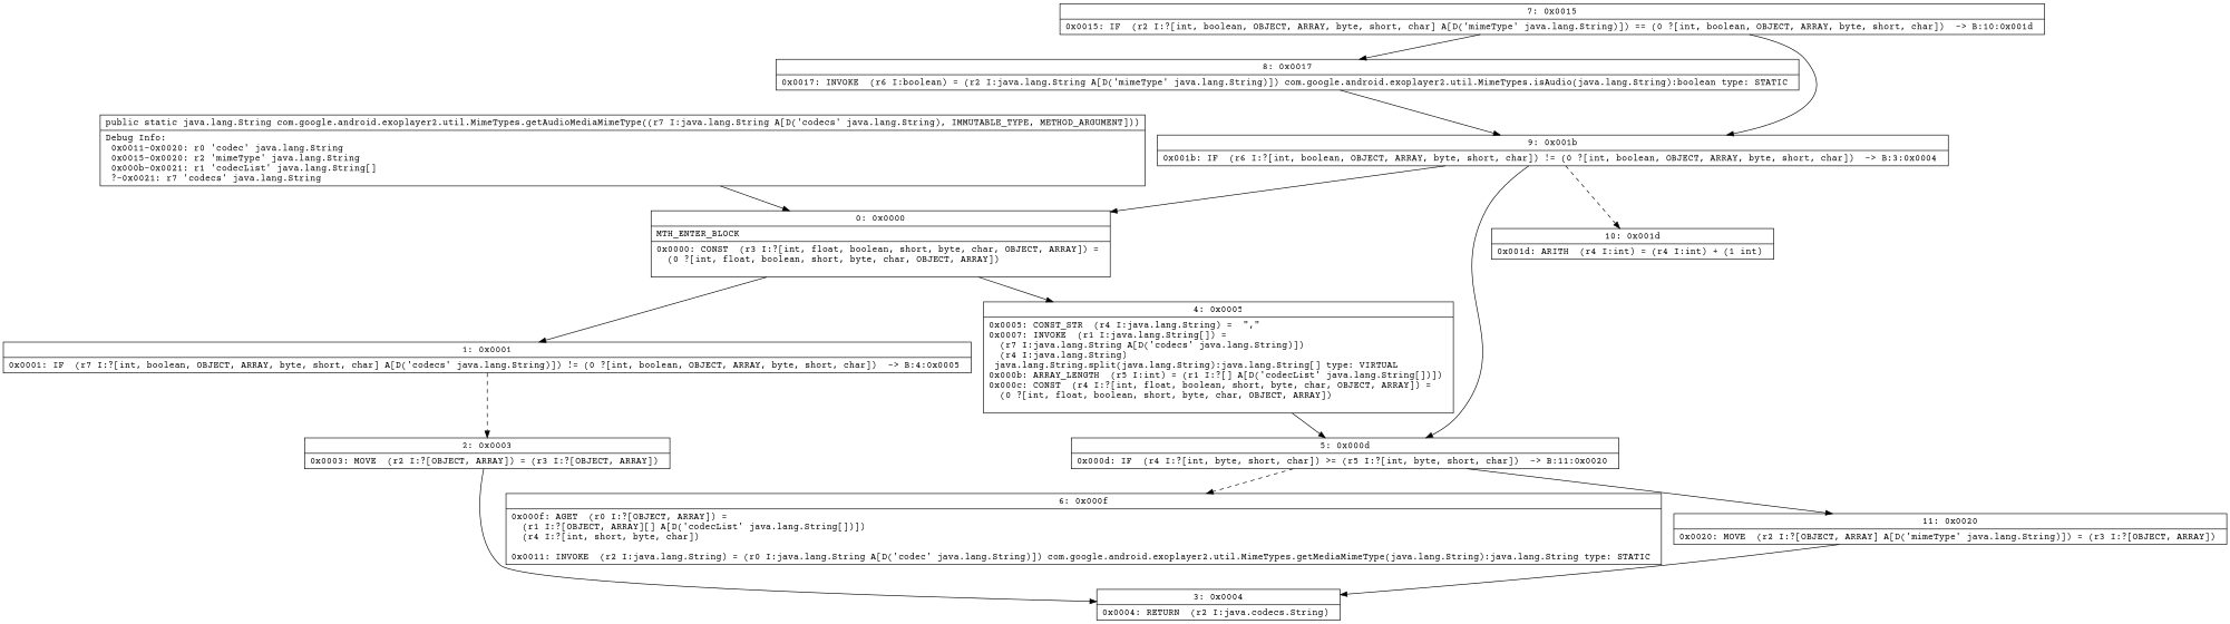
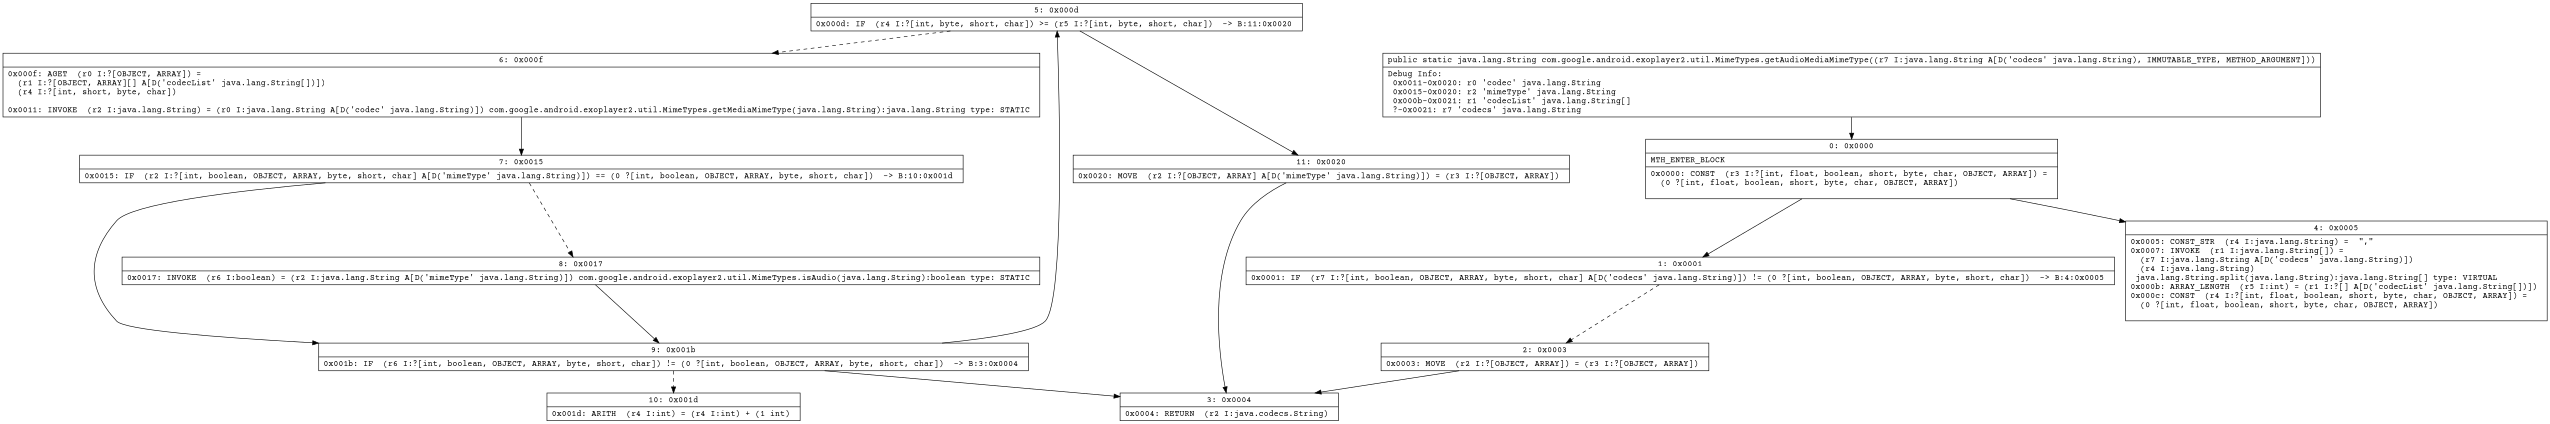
  digraph {
    fontname="Courier Prime"
    node [fontname="Courier Prime" shape=record]
    edge [fontname="Courier Prime"]
    n1 [label="{0\:\ 0x0000|MTH_ENTER_BLOCK\l|0x0000: CONST  (r3 I:?[int, float, boolean, short, byte, char, OBJECT, ARRAY]) = \l  (0 ?[int, float, boolean, short, byte, char, OBJECT, ARRAY])\l \l}"]
    n2 [label="{1\:\ 0x0001|0x0001: IF  (r7 I:?[int, boolean, OBJECT, ARRAY, byte, short, char] A[D('codecs' java.lang.String)]) != (0 ?[int, boolean, OBJECT, ARRAY, byte, short, char])  \-\> B:4:0x0005 \l}"]
    n3 [label="{4\:\ 0x0005|0x0005: CONST_STR  (r4 I:java.lang.String) =  \",\" \l0x0007: INVOKE  (r1 I:java.lang.String[]) = \l  (r7 I:java.lang.String A[D('codecs' java.lang.String)])\l  (r4 I:java.lang.String)\l java.lang.String.split(java.lang.String):java.lang.String[] type: VIRTUAL \l0x000b: ARRAY_LENGTH  (r5 I:int) = (r1 I:?[] A[D('codecList' java.lang.String[])]) \l0x000c: CONST  (r4 I:?[int, float, boolean, short, byte, char, OBJECT, ARRAY]) = \l  (0 ?[int, float, boolean, short, byte, char, OBJECT, ARRAY])\l \l}"]
    n4 [label="{2\:\ 0x0003|0x0003: MOVE  (r2 I:?[OBJECT, ARRAY]) = (r3 I:?[OBJECT, ARRAY]) \l}"]
    n5 [label="{3\:\ 0x0004|0x0004: RETURN  (r2 I:java.codecs.String) \l}"]
    n6 [label="{5\:\ 0x000d|0x000d: IF  (r4 I:?[int, byte, short, char]) \>= (r5 I:?[int, byte, short, char])  \-\> B:11:0x0020 \l}"]
    n7 [label="{6\:\ 0x000f|0x000f: AGET  (r0 I:?[OBJECT, ARRAY]) = \l  (r1 I:?[OBJECT, ARRAY][] A[D('codecList' java.lang.String[])])\l  (r4 I:?[int, short, byte, char])\l \l0x0011: INVOKE  (r2 I:java.lang.String) = (r0 I:java.lang.String A[D('codec' java.lang.String)]) com.google.android.exoplayer2.util.MimeTypes.getMediaMimeType(java.lang.String):java.lang.String type: STATIC \l}"]
    n8 [label="{11\:\ 0x0020|0x0020: MOVE  (r2 I:?[OBJECT, ARRAY] A[D('mimeType' java.lang.String)]) = (r3 I:?[OBJECT, ARRAY]) \l}"]
    n9 [label="{7\:\ 0x0015|0x0015: IF  (r2 I:?[int, boolean, OBJECT, ARRAY, byte, short, char] A[D('mimeType' java.lang.String)]) == (0 ?[int, boolean, OBJECT, ARRAY, byte, short, char])  \-\> B:10:0x001d \l}"]
    n10 [label="{8\:\ 0x0017|0x0017: INVOKE  (r6 I:boolean) = (r2 I:java.lang.String A[D('mimeType' java.lang.String)]) com.google.android.exoplayer2.util.MimeTypes.isAudio(java.lang.String):boolean type: STATIC \l}"]
    n11 [label="{9\:\ 0x001b|0x001b: IF  (r6 I:?[int, boolean, OBJECT, ARRAY, byte, short, char]) != (0 ?[int, boolean, OBJECT, ARRAY, byte, short, char])  \-\> B:3:0x0004 \l}"]
    n12 [label="{10\:\ 0x001d|0x001d: ARITH  (r4 I:int) = (r4 I:int) + (1 int) \l}"]
    n13 [label="{public static java.lang.String com.google.android.exoplayer2.util.MimeTypes.getAudioMediaMimeType((r7 I:java.lang.String A[D('codecs' java.lang.String), IMMUTABLE_TYPE, METHOD_ARGUMENT]))  | Debug Info:\l  0x0011\-0x0020: r0 'codec' java.lang.String\l  0x0015\-0x0020: r2 'mimeType' java.lang.String\l  0x000b\-0x0021: r1 'codecList' java.lang.String[]\l  ?\-0x0021: r7 'codecs' java.lang.String\l}"]
    n1 -> n2
    n1 -> n3
    n2 -> n4 [style=dashed]
-   n3 -> n6
    n4 -> n5
    n6 -> n7 [style=dashed]
    n6 -> n8
+   n7 -> n9
    n8 -> n5
-   n9 -> n10 [style=solid]
+   n9 -> n10 [style=dashed]
    n9 -> n11
    n10 -> n11
-   n11 -> n1
+   n11 -> n5
    n11 -> n6
    n11 -> n12 [style=dashed]
    n13 -> n1
  }
